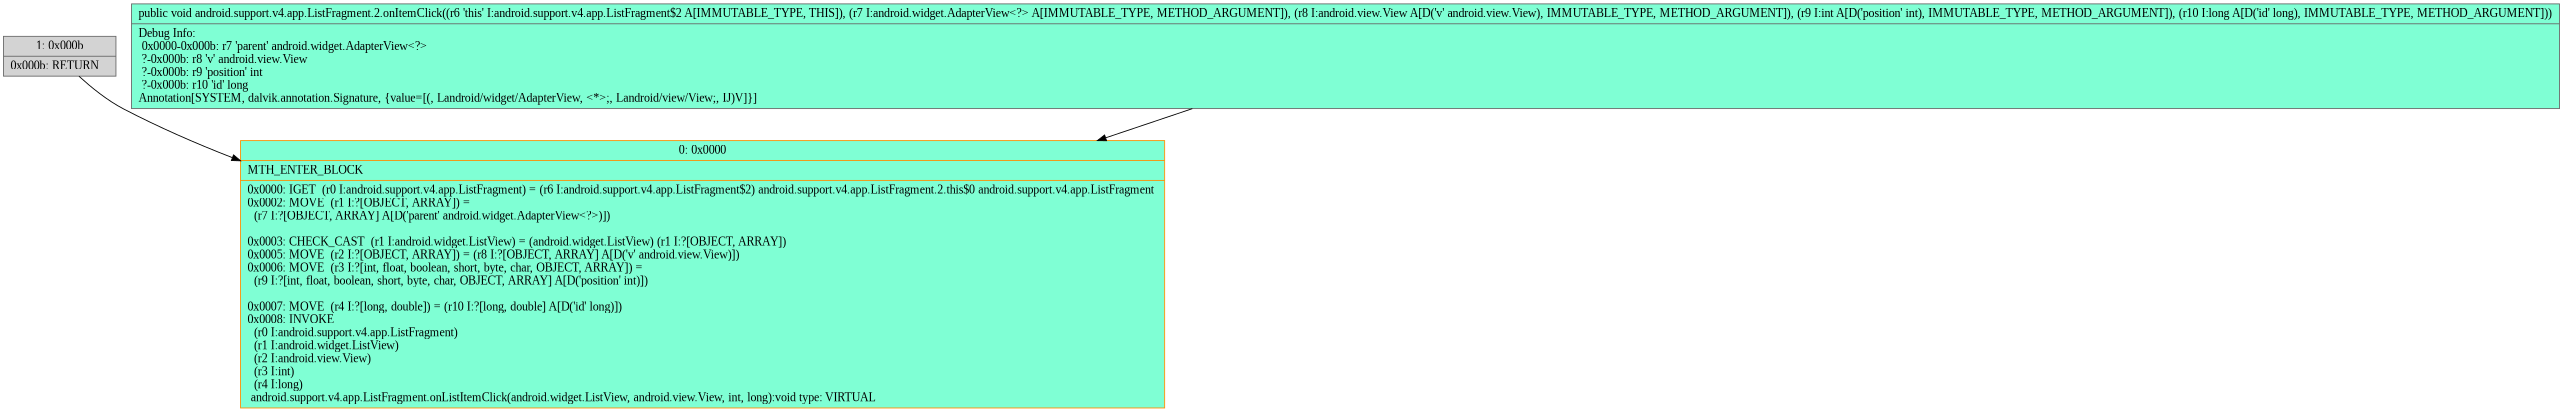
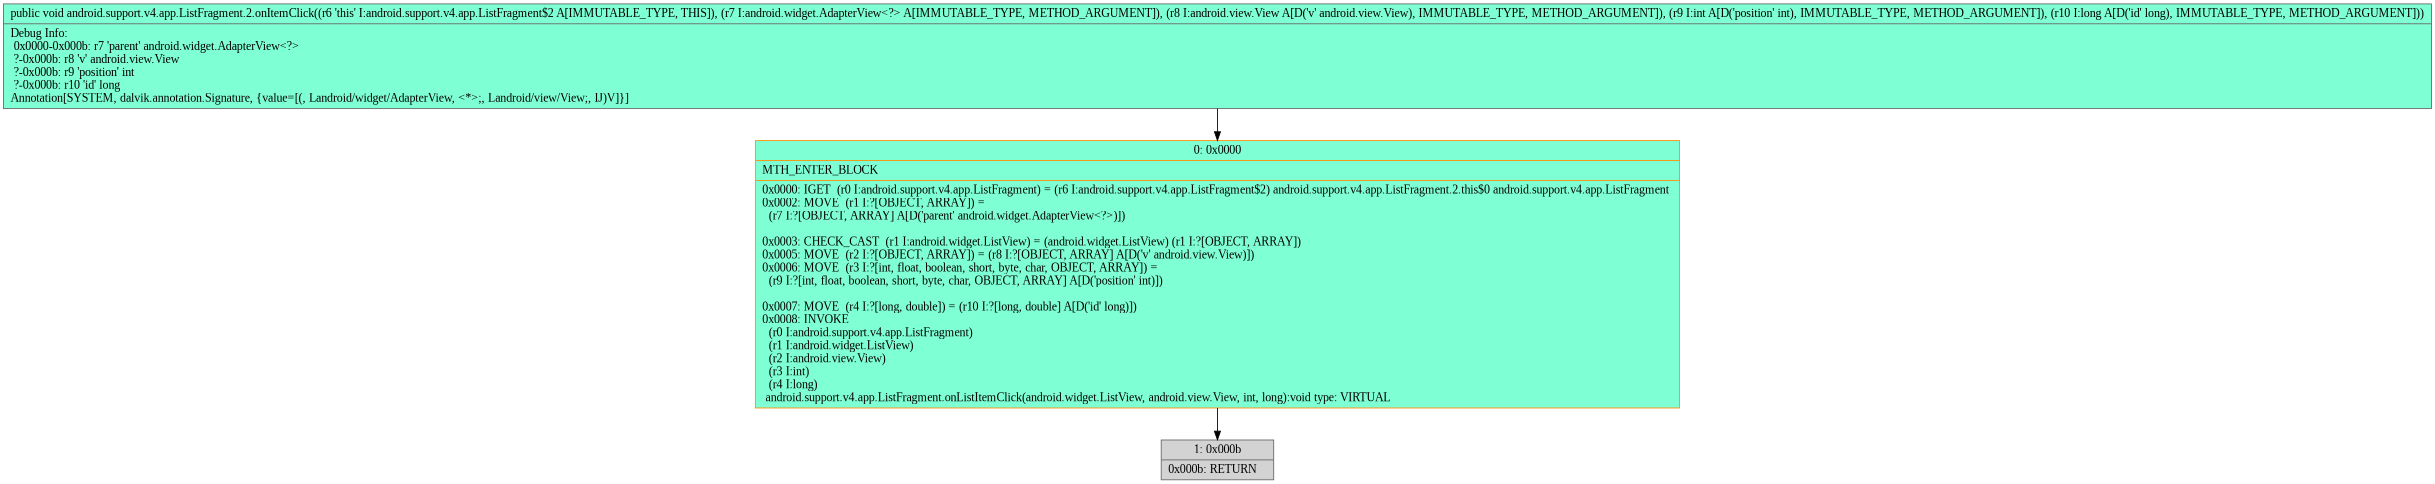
  digraph {
    fontname="Liberation Serif"
    node [shape=record style=filled fillcolor=aquamarine color=gray40 fontname="Liberation Serif"]
    edge [style=solid fontname="Liberation Serif"]
    n1 [label="{0\:\ 0x0000|MTH_ENTER_BLOCK\l|0x0000: IGET  (r0 I:android.support.v4.app.ListFragment) = (r6 I:android.support.v4.app.ListFragment$2) android.support.v4.app.ListFragment.2.this$0 android.support.v4.app.ListFragment \l0x0002: MOVE  (r1 I:?[OBJECT, ARRAY]) = \l  (r7 I:?[OBJECT, ARRAY] A[D('parent' android.widget.AdapterView\<?\>)])\l \l0x0003: CHECK_CAST  (r1 I:android.widget.ListView) = (android.widget.ListView) (r1 I:?[OBJECT, ARRAY]) \l0x0005: MOVE  (r2 I:?[OBJECT, ARRAY]) = (r8 I:?[OBJECT, ARRAY] A[D('v' android.view.View)]) \l0x0006: MOVE  (r3 I:?[int, float, boolean, short, byte, char, OBJECT, ARRAY]) = \l  (r9 I:?[int, float, boolean, short, byte, char, OBJECT, ARRAY] A[D('position' int)])\l \l0x0007: MOVE  (r4 I:?[long, double]) = (r10 I:?[long, double] A[D('id' long)]) \l0x0008: INVOKE  \l  (r0 I:android.support.v4.app.ListFragment)\l  (r1 I:android.widget.ListView)\l  (r2 I:android.view.View)\l  (r3 I:int)\l  (r4 I:long)\l android.support.v4.app.ListFragment.onListItemClick(android.widget.ListView, android.view.View, int, long):void type: VIRTUAL \l}" color=darkorange]
    n2 [label="{1\:\ 0x000b|0x000b: RETURN   \l}" fillcolor=lightgrey]
    n3 [label="{public void android.support.v4.app.ListFragment.2.onItemClick((r6 'this' I:android.support.v4.app.ListFragment$2 A[IMMUTABLE_TYPE, THIS]), (r7 I:android.widget.AdapterView\<?\> A[IMMUTABLE_TYPE, METHOD_ARGUMENT]), (r8 I:android.view.View A[D('v' android.view.View), IMMUTABLE_TYPE, METHOD_ARGUMENT]), (r9 I:int A[D('position' int), IMMUTABLE_TYPE, METHOD_ARGUMENT]), (r10 I:long A[D('id' long), IMMUTABLE_TYPE, METHOD_ARGUMENT]))  | Debug Info:\l  0x0000\-0x000b: r7 'parent' android.widget.AdapterView\<?\>\l  ?\-0x000b: r8 'v' android.view.View\l  ?\-0x000b: r9 'position' int\l  ?\-0x000b: r10 'id' long\lAnnotation[SYSTEM, dalvik.annotation.Signature, \{value=[(, Landroid\/widget\/AdapterView, \<*\>;, Landroid\/view\/View;, IJ)V]\}]\l}"]
-   n2 -> n1
+   n1 -> n2
    n3 -> n1
  }
